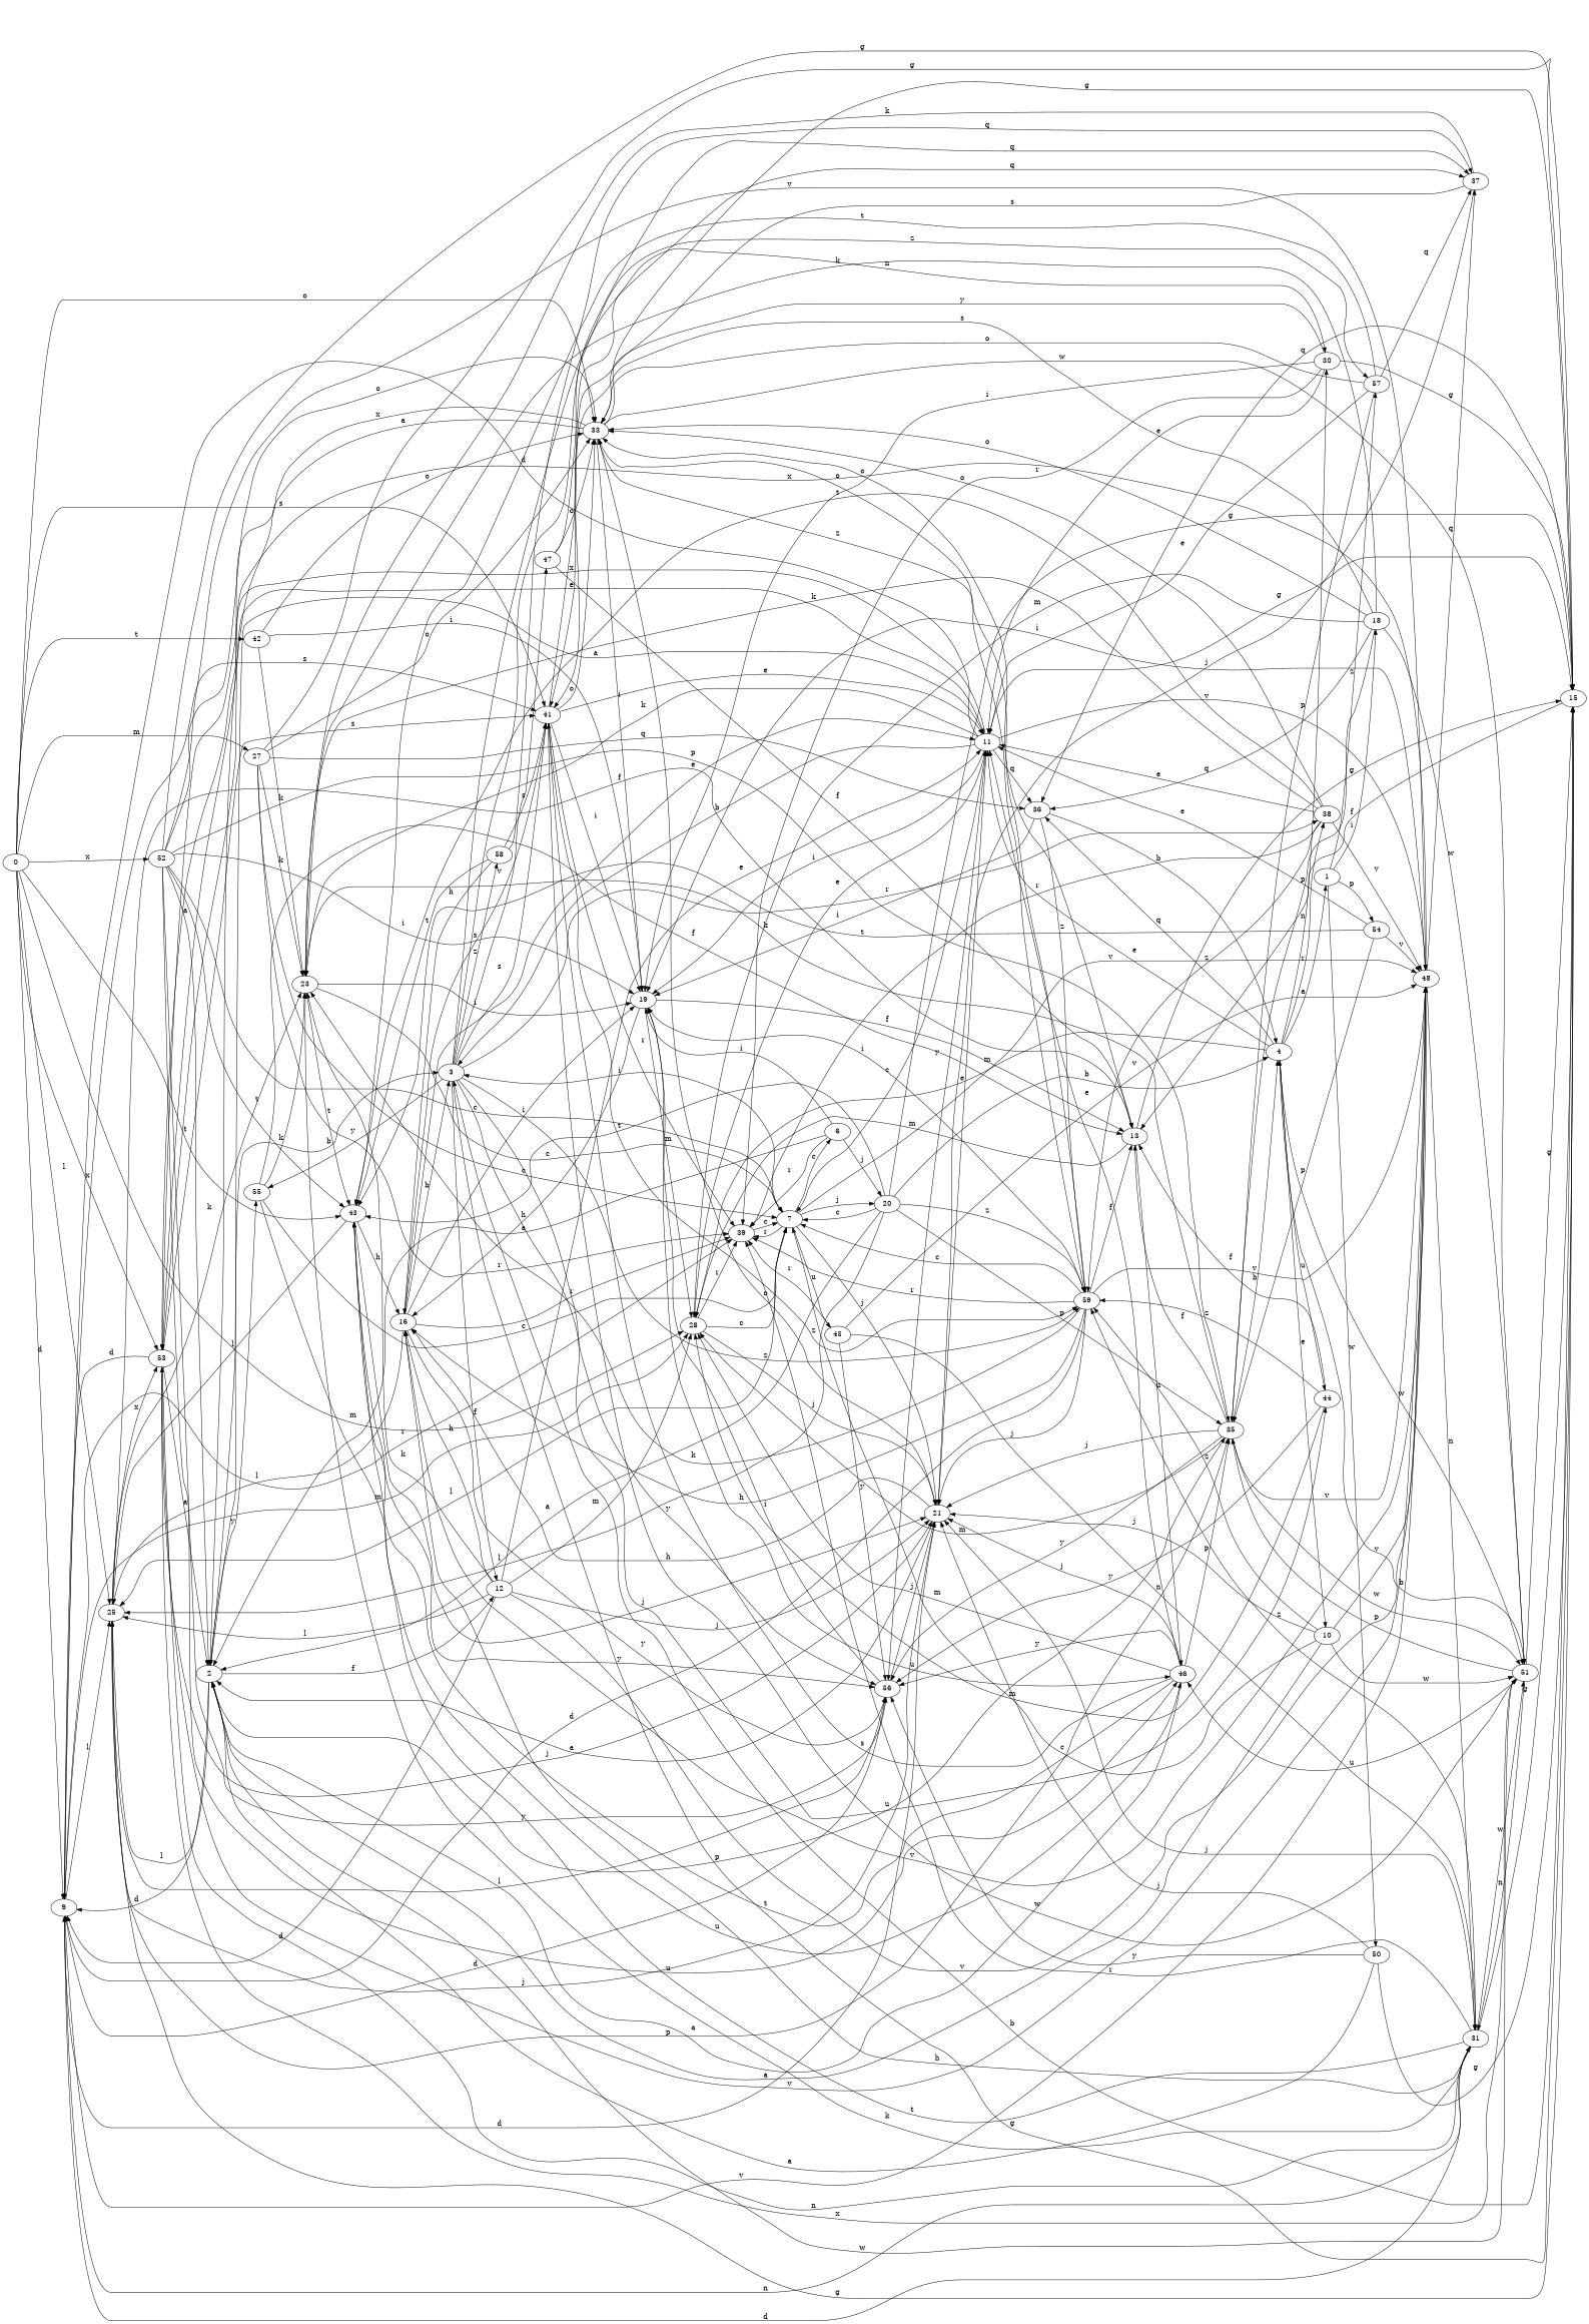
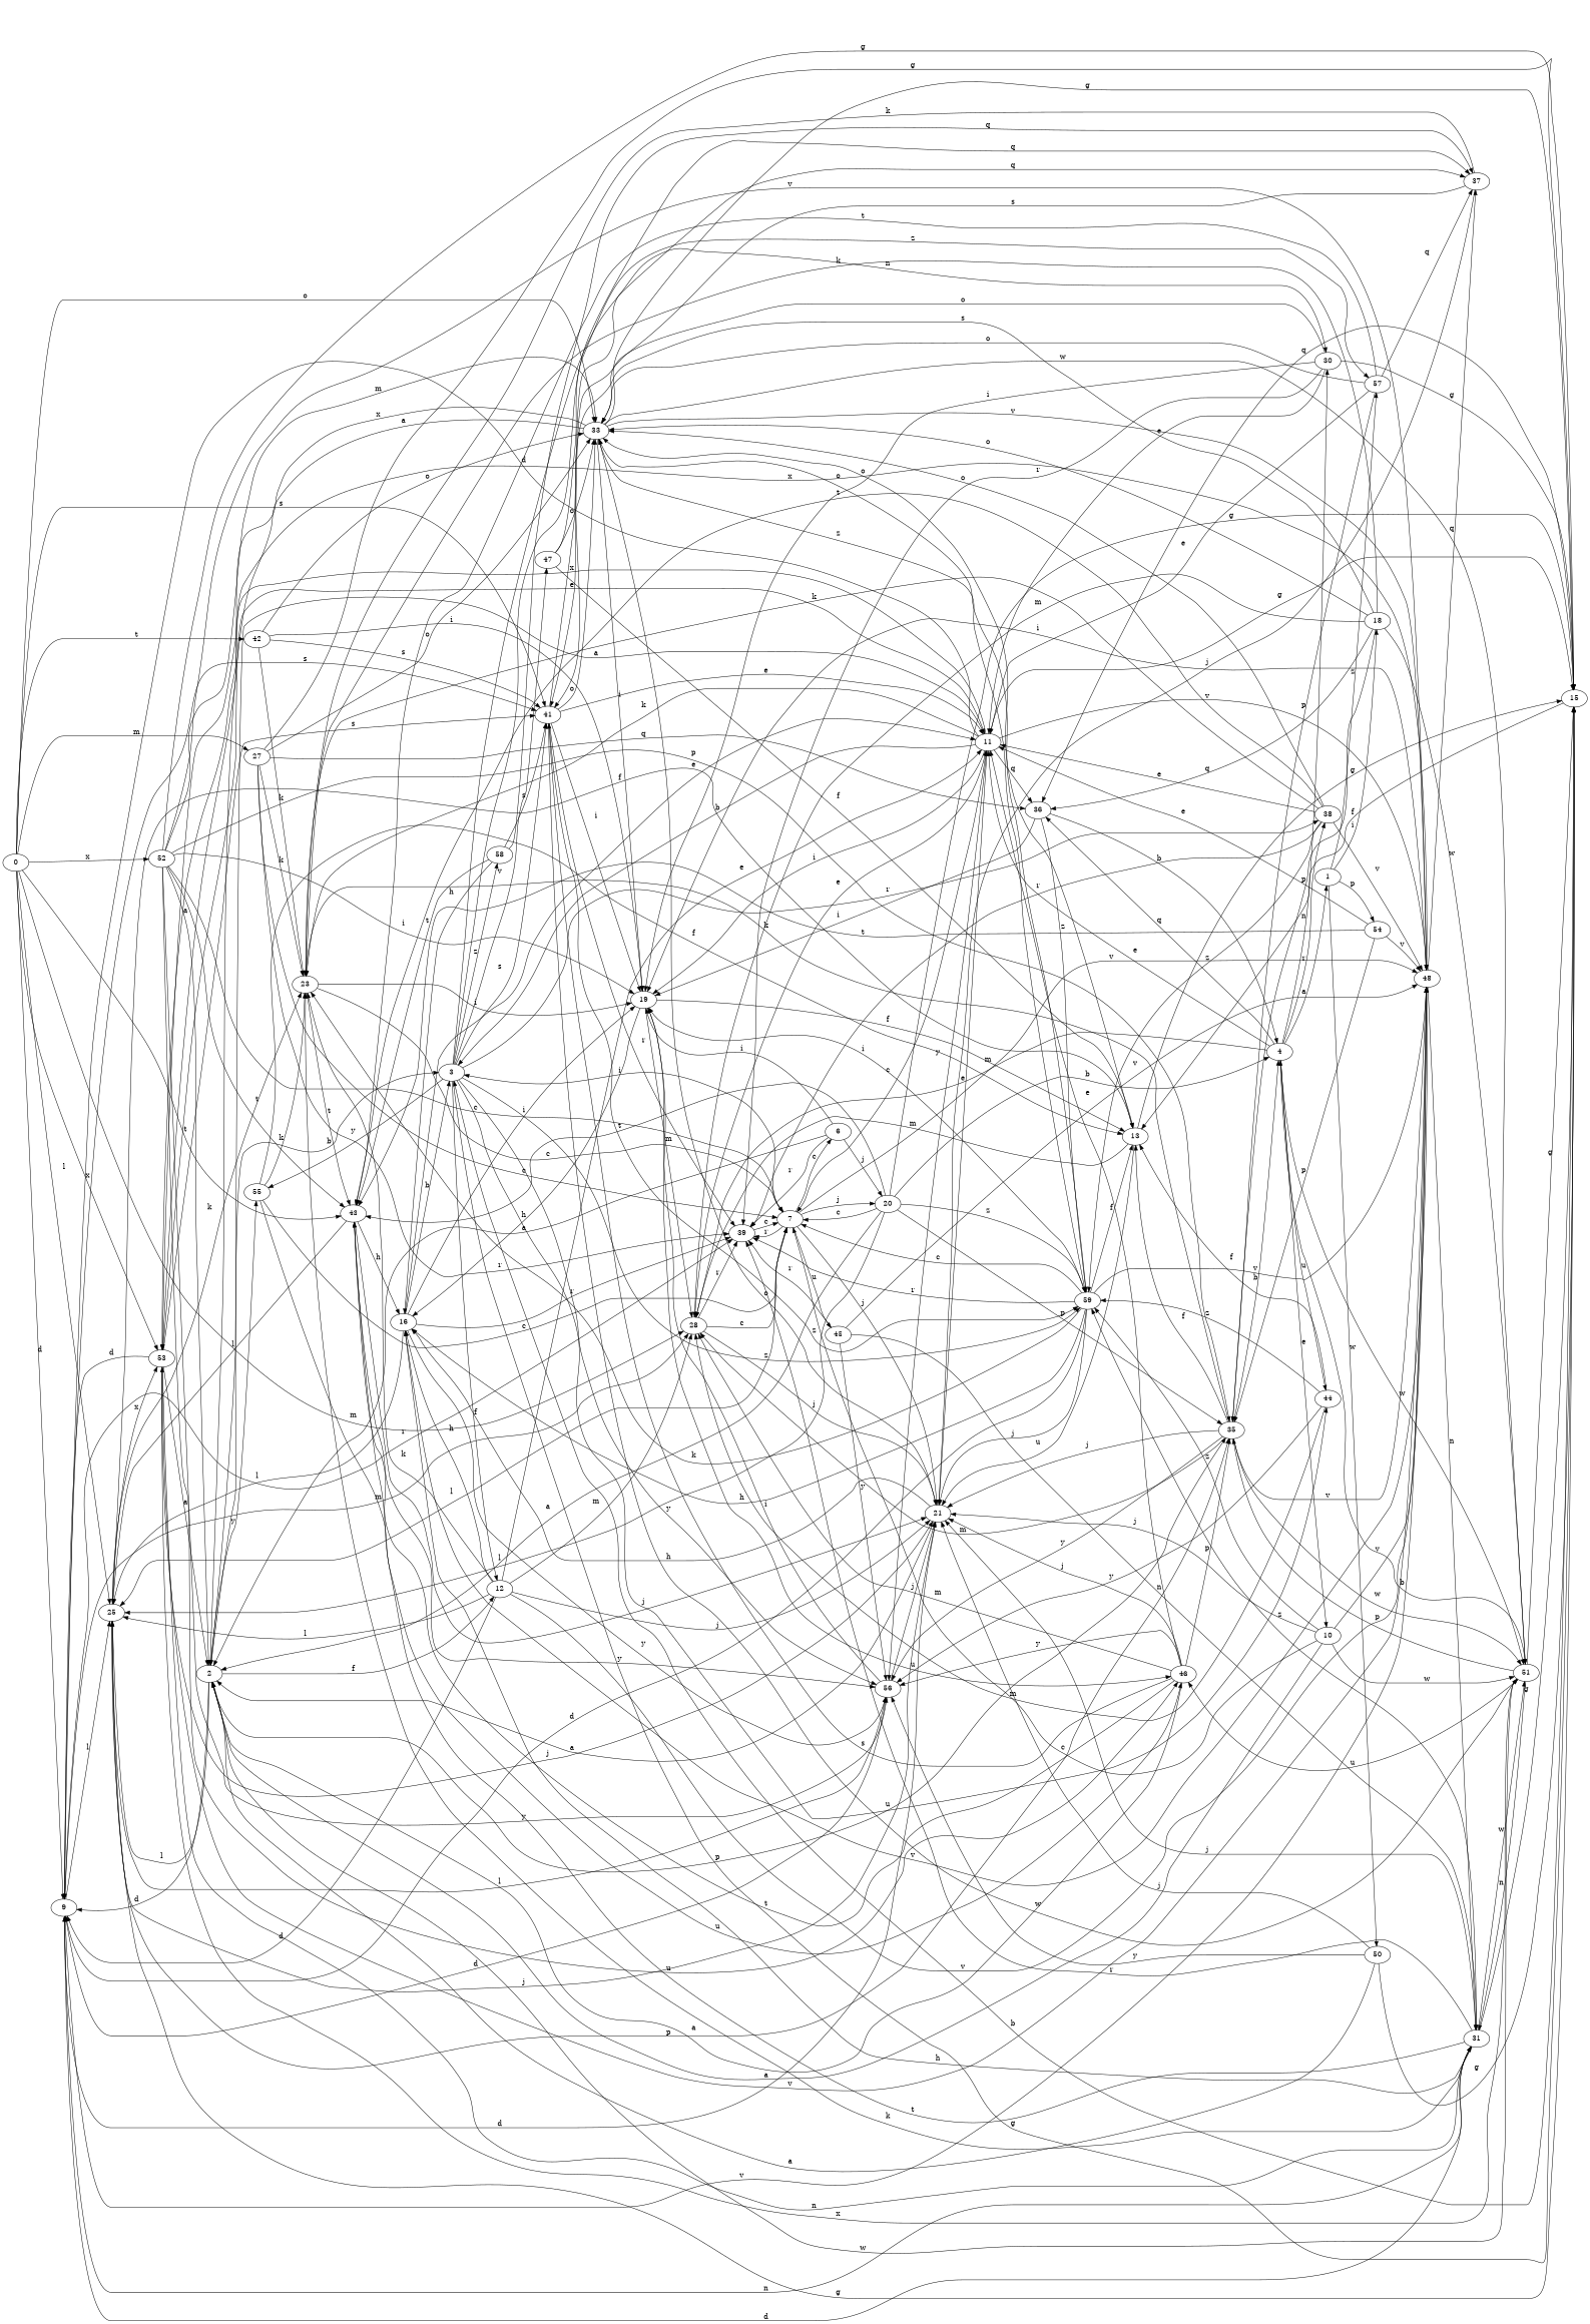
  strict digraph {
    rankdir=LR
    0
    9
    25
    27
    28
    33
    41
    42
    43
    52
    53
    39
    48
    31
    35
    15
    21
    23
    13
    36
    7
    11
    2
    51
    59
    19
    37
    56
    16
    46
    1
    18
    n33 [label=54]
    50
    57
    3
    12
    55
    30
    38
    44
    47
    58
    4
    10
    6
    20
    45
    0 -> 9 [label=d]
    0 -> 25 [label=l]
    0 -> 27 [label=m]
    0 -> 28 [label=m]
    0 -> 33 [label=o]
    0 -> 41 [label=s]
    0 -> 42 [label=t]
    0 -> 43 [label=t]
    0 -> 52 [label=x]
    0 -> 53 [label=x]
    9 -> 25 [label=l]
    9 -> 28 [label=m]
    9 -> 41 [label=s]
    9 -> 39 [label=r]
    9 -> 48 [label=v]
    9 -> 31 [label=n]
    25 -> 53 [label=x]
    25 -> 35 [label=p]
    25 -> 15 [label=g]
    25 -> 21 [label=j]
    25 -> 23 [label=k]
    25 -> 13 [label=f]
    27 -> 33 [label=o]
    27 -> 39 [label=r]
    27 -> 15 [label=g]
    27 -> 23 [label=k]
    27 -> 36 [label=q]
    27 -> 7 [label=c]
    28 -> 39 [label=r]
    28 -> 21 [label=j]
    28 -> 7 [label=c]
    28 -> 11 [label=e]
    33 -> 53 [label=x]
+   33 -> 48 [label=v]
    33 -> 15 [label=g]
    33 -> 2 [label=a]
    33 -> 51 [label=w]
    33 -> 59 [label=z]
    33 -> 19 [label=i]
    41 -> 33 [label=o]
    41 -> 39 [label=r]
    41 -> 11 [label=e]
    41 -> 51 [label=w]
    41 -> 59 [label=z]
    41 -> 19 [label=i]
    41 -> 37 [label=q]
    42 -> 33 [label=o]
    42 -> 23 [label=k]
    42 -> 19 [label=i]
    43 -> 25 [label=l]
    43 -> 21 [label=j]
    43 -> 56 [label=y]
    43 -> 16 [label=h]
-   52 -> 33 [label=o]
+   52 -> 33 [label=m]
    52 -> 43 [label=t]
    52 -> 48 [label=v]
    52 -> 35 [label=p]
    52 -> 15 [label=g]
    52 -> 7 [label=c]
    52 -> 2 [label=a]
    52 -> 19 [label=i]
    52 -> 56 [label=y]
    52 -> 46 [label=u]
    53 -> 9 [label=d]
    53 -> 41 [label=s]
    53 -> 48 [label=v]
    53 -> 31 [label=n]
    53 -> 21 [label=j]
    53 -> 11 [label=e]
    53 -> 2 [label=a]
    39 -> 7 [label=c]
    48 -> 53 [label=x]
    48 -> 31 [label=n]
    48 -> 19 [label=i]
    48 -> 37 [label=q]
    31 -> 9 [label=d]
    31 -> 43 [label=t]
    31 -> 39 [label=r]
    31 -> 15 [label=g]
    31 -> 21 [label=j]
    31 -> 23 [label=k]
    31 -> 51 [label=w]
    31 -> 59 [label=z]
    31 -> 16 [label=h]
    35 -> 28 [label=m]
    35 -> 48 [label=v]
    35 -> 21 [label=j]
    35 -> 23 [label=k]
    35 -> 13 [label=f]
    35 -> 51 [label=w]
    35 -> 56 [label=y]
    35 -> 4 [label=b]
    15 -> 13 [label=f]
    15 -> 36 [label=q]
    15 -> 3 [label=b]
    21 -> 9 [label=d]
    21 -> 33 [label=o]
    21 -> 11 [label=e]
    21 -> 2 [label=a]
    21 -> 16 [label=h]
    23 -> 43 [label=t]
    23 -> 7 [label=c]
    23 -> 19 [label=i]
    13 -> 28 [label=m]
    13 -> 33 [label=o]
    13 -> 15 [label=g]
-   13 -> 46 [label=u]
+   13 -> 21 [label=u]
    36 -> 59 [label=z]
    36 -> 19 [label=i]
    36 -> 4 [label=b]
    7 -> 25 [label=l]
    7 -> 39 [label=r]
    7 -> 48 [label=v]
    7 -> 21 [label=j]
    7 -> 3 [label=i]
    7 -> 6 [label=c]
    7 -> 20 [label=j]
    7 -> 45 [label=u]
    11 -> 9 [label=d]
    11 -> 53 [label=x]
    11 -> 48 [label=v]
    11 -> 15 [label=g]
    11 -> 23 [label=k]
    11 -> 36 [label=q]
    11 -> 7 [label=c]
    11 -> 2 [label=a]
    11 -> 19 [label=i]
    11 -> 56 [label=y]
    11 -> 3 [label=b]
    2 -> 9 [label=d]
    2 -> 25 [label=l]
    2 -> 35 [label=p]
    2 -> 51 [label=w]
    2 -> 3 [label=b]
    2 -> 12 [label=f]
    2 -> 55 [label=y]
    51 -> 53 [label=x]
    51 -> 31 [label=n]
    51 -> 35 [label=p]
    51 -> 15 [label=g]
    51 -> 46 [label=u]
    51 -> 4 [label=b]
    59 -> 9 [label=d]
    59 -> 33 [label=o]
    59 -> 39 [label=r]
    59 -> 48 [label=v]
    59 -> 21 [label=j]
    59 -> 23 [label=k]
    59 -> 13 [label=f]
    59 -> 7 [label=c]
    59 -> 19 [label=i]
    59 -> 16 [label=h]
    19 -> 28 [label=m]
    19 -> 13 [label=f]
    19 -> 16 [label=h]
    19 -> 46 [label=u]
    37 -> 41 [label=s]
    37 -> 21 [label=j]
    37 -> 23 [label=k]
    56 -> 9 [label=d]
    56 -> 25 [label=l]
    56 -> 21 [label=j]
    56 -> 19 [label=i]
    16 -> 25 [label=l]
-   16 -> 41 [label=s]
+   42 -> 41 [label=s]
    16 -> 39 [label=r]
    16 -> 48 [label=v]
    16 -> 11 [label=e]
    16 -> 19 [label=i]
    16 -> 56 [label=y]
    16 -> 3 [label=b]
    46 -> 28 [label=m]
    46 -> 41 [label=s]
    46 -> 43 [label=t]
    46 -> 35 [label=p]
    46 -> 21 [label=j]
    46 -> 11 [label=e]
    46 -> 2 [label=a]
    46 -> 56 [label=y]
    1 -> 18 [label=i]
    1 -> n33 [label=p]
    1 -> 50 [label=w]
    1 -> 57 [label=z]
    18 -> 28 [label=m]
    18 -> 33 [label=o]
    18 -> 41 [label=s]
    18 -> 35 [label=p]
    18 -> 23 [label=k]
    18 -> 36 [label=q]
    18 -> 51 [label=w]
    n33 -> 43 [label=t]
    n33 -> 48 [label=v]
    n33 -> 35 [label=p]
    n33 -> 11 [label=e]
    50 -> 15 [label=g]
    50 -> 21 [label=j]
    50 -> 2 [label=a]
    50 -> 56 [label=y]
    57 -> 33 [label=o]
    57 -> 43 [label=t]
    57 -> 35 [label=p]
    57 -> 11 [label=e]
    57 -> 37 [label=q]
    3 -> 41 [label=s]
    3 -> 15 [label=g]
    3 -> 59 [label=z]
    3 -> 56 [label=y]
    3 -> 57 [label=z]
    3 -> 12 [label=f]
    3 -> 55 [label=y]
    3 -> 30 [label=n]
    3 -> 38 [label=r]
    3 -> 44 [label=u]
    3 -> 47 [label=v]
    3 -> 58 [label=z]
    12 -> 9 [label=d]
    12 -> 25 [label=l]
    12 -> 28 [label=m]
    12 -> 48 [label=v]
    12 -> 21 [label=j]
    12 -> 23 [label=k]
    12 -> 11 [label=e]
    12 -> 16 [label=h]
    55 -> 23 [label=k]
    55 -> 13 [label=f]
    55 -> 7 [label=c]
    55 -> 46 [label=u]
-   30 -> 33 [label=y]
+   30 -> 33 [label=o]
    30 -> 39 [label=r]
    30 -> 15 [label=g]
    30 -> 11 [label=e]
    30 -> 19 [label=i]
    38 -> 33 [label=o]
    38 -> 43 [label=t]
    38 -> 39 [label=r]
    38 -> 48 [label=v]
    38 -> 23 [label=k]
    38 -> 11 [label=e]
    38 -> 59 [label=z]
    44 -> 28 [label=m]
    44 -> 13 [label=f]
    44 -> 59 [label=z]
    44 -> 56 [label=y]
    47 -> 33 [label=o]
    47 -> 13 [label=f]
    47 -> 37 [label=q]
    58 -> 41 [label=s]
    58 -> 43 [label=t]
    58 -> 37 [label=q]
    58 -> 16 [label=h]
    4 -> 28 [label=m]
    4 -> 36 [label=q]
    4 -> 11 [label=e]
    4 -> 51 [label=w]
    4 -> 1 [label=a]
    4 -> 30 [label=n]
    4 -> 38 [label=r]
    4 -> 44 [label=u]
    4 -> 10 [label=e]
    10 -> 48 [label=v]
    10 -> 21 [label=j]
    10 -> 7 [label=c]
    10 -> 2 [label=a]
    10 -> 51 [label=w]
    10 -> 59 [label=z]
    6 -> 39 [label=r]
    6 -> 2 [label=a]
    6 -> 19 [label=i]
    6 -> 20 [label=j]
    20 -> 25 [label=l]
    20 -> 43 [label=t]
    20 -> 35 [label=p]
    20 -> 15 [label=g]
    20 -> 7 [label=c]
    20 -> 2 [label=a]
    20 -> 59 [label=z]
    20 -> 4 [label=b]
    45 -> 39 [label=r]
    45 -> 48 [label=v]
    45 -> 31 [label=n]
    45 -> 56 [label=y]
  }
